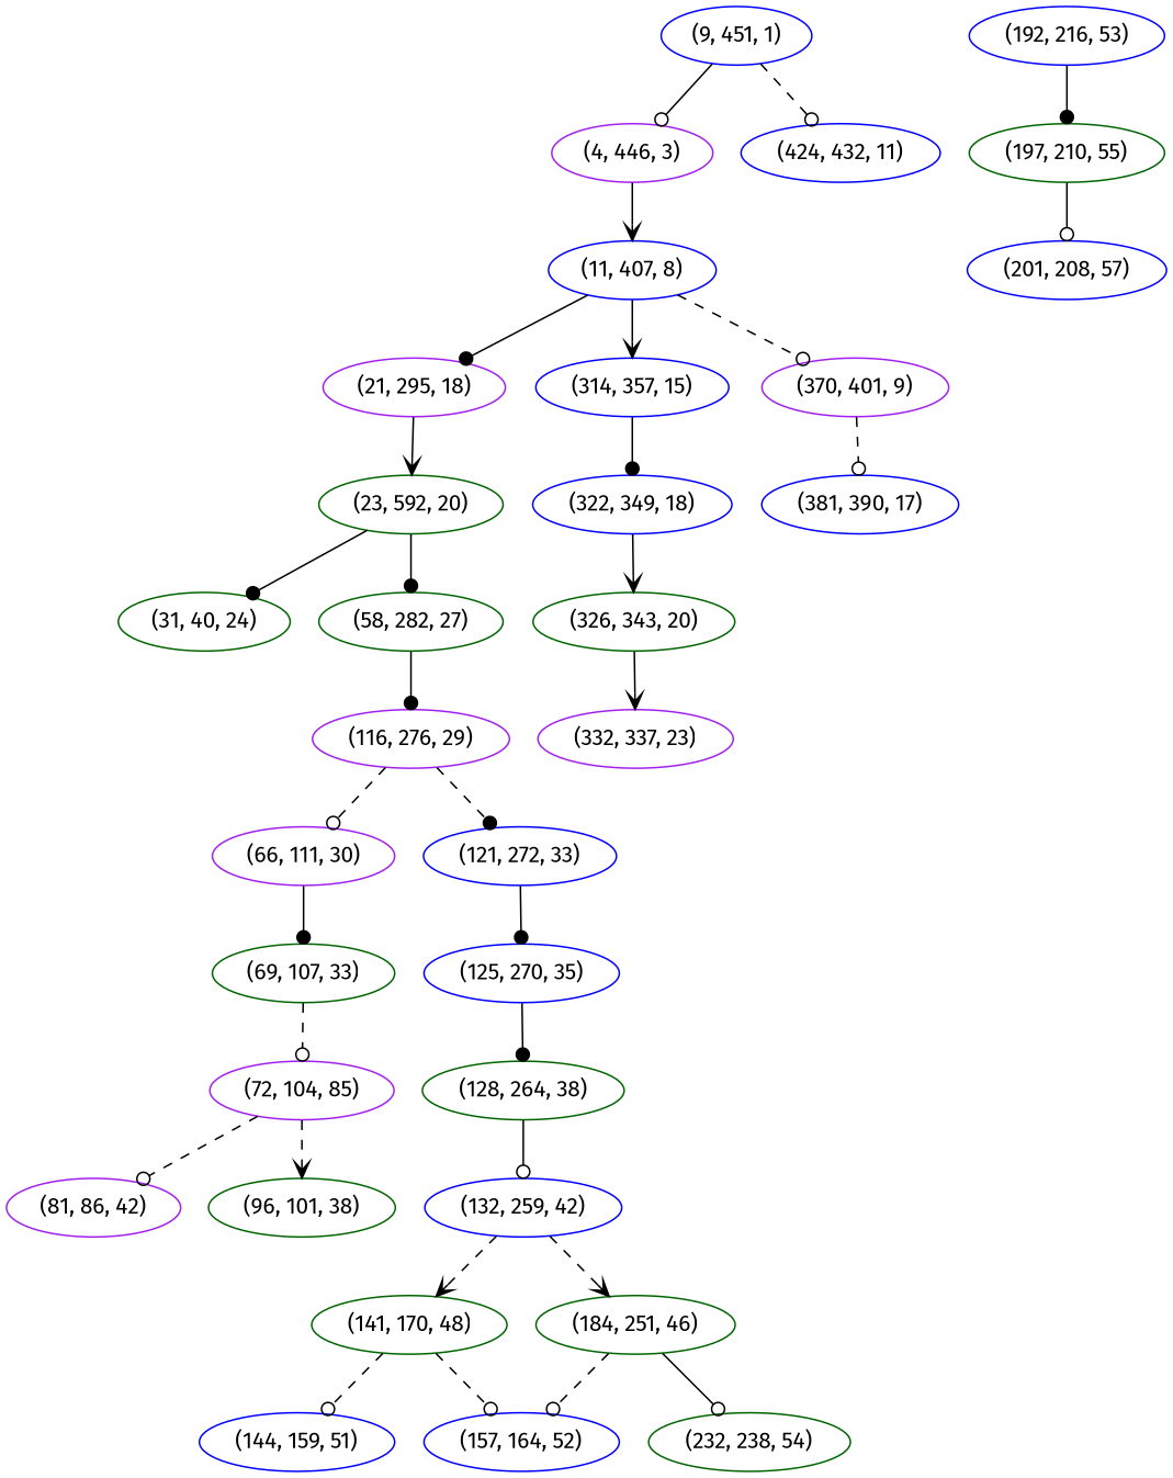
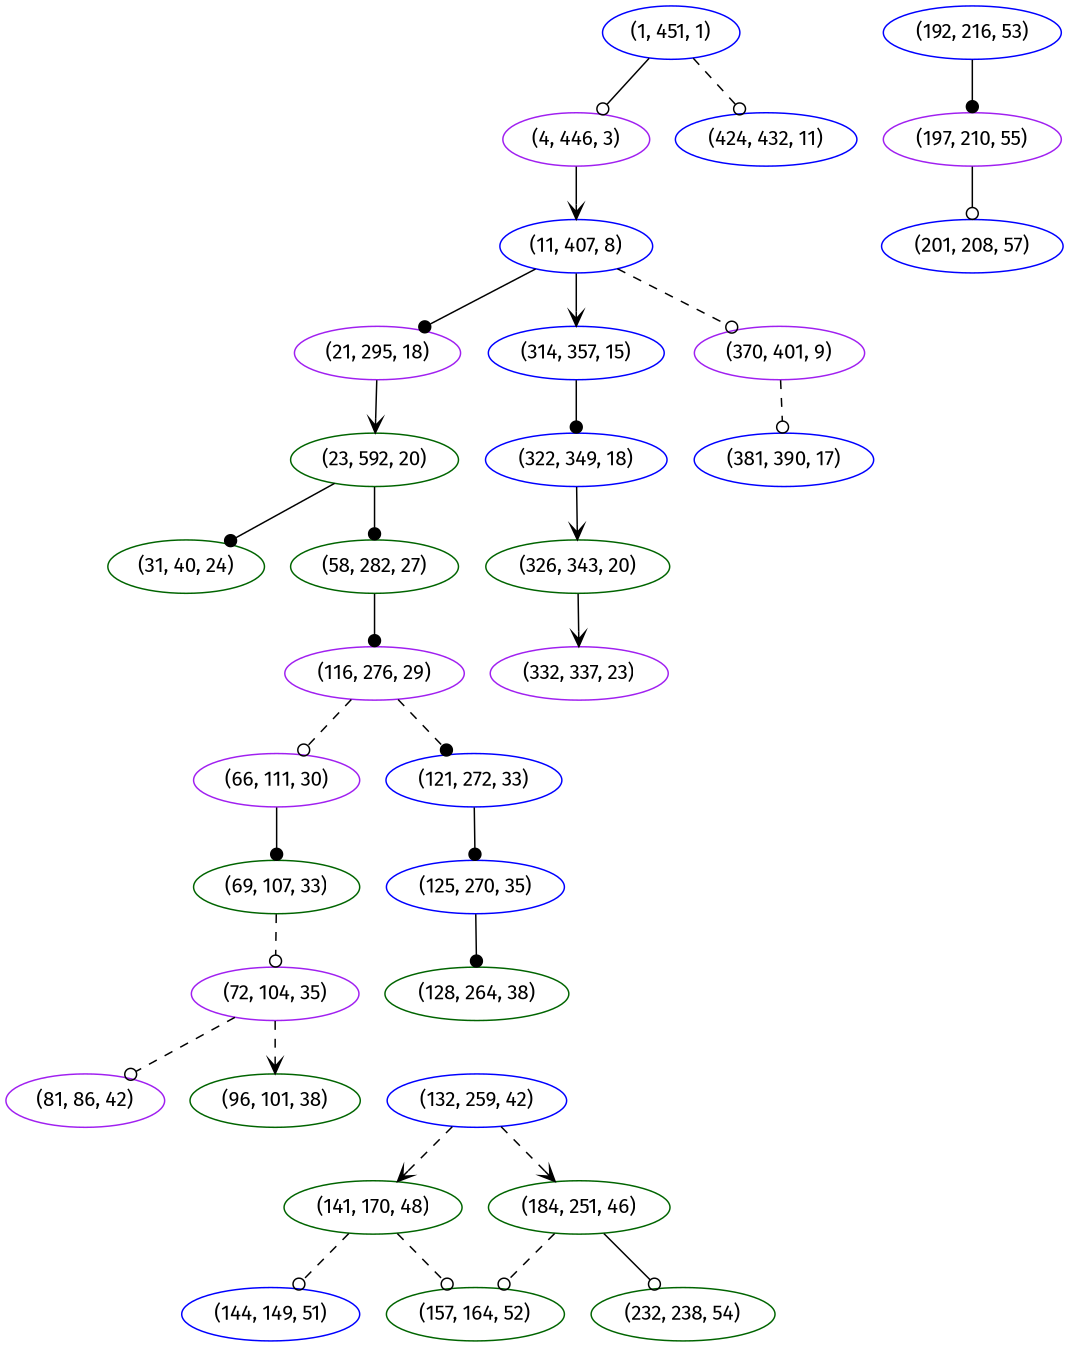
  digraph {
    fontname="Fira Sans"
    node [color=blue fontname="Fira Sans"]
    edge [arrowhead=odot fontname="Fira Sans" style=solid]
    "(4, 446, 3)" [color=purple]
-   "(1, 451, 1)" [label="(9, 451, 1)"]
+   "(1, 451, 1)"
    "(424, 432, 11)"
    "(11, 407, 8)"
    "(21, 295, 18)" [color=purple]
    "(314, 357, 15)"
    "(370, 401, 9)" [color=purple]
    n8 [color=darkgreen label="(23, 592, 20)"]
    "(322, 349, 18)"
    "(381, 390, 17)"
    "(31, 40, 24)" [color=darkgreen]
    "(58, 282, 27)" [color=darkgreen]
    "(116, 276, 29)" [color=purple]
    "(66, 111, 30)" [color=purple]
    "(69, 107, 33)" [color=darkgreen]
    "(121, 272, 33)"
-   "(72, 104, 35)" [color=purple label="(72, 104, 85)"]
+   "(72, 104, 35)" [color=purple]
    "(81, 86, 42)" [color=purple]
    "(96, 101, 38)" [color=darkgreen]
    "(125, 270, 35)"
    "(128, 264, 38)" [color=darkgreen]
    "(132, 259, 42)"
    "(141, 170, 48)" [color=darkgreen]
    "(184, 251, 46)" [color=darkgreen]
-   "(144, 149, 51)" [label="(144, 159, 51)"]
-   "(157, 164, 52)"
+   "(144, 149, 51)"
+   "(157, 164, 52)" [color=darkgreen]
    "(232, 238, 54)" [color=darkgreen]
-   "(197, 210, 55)" [color=darkgreen]
+   "(197, 210, 55)" [color=purple]
    "(192, 216, 53)"
    "(201, 208, 57)"
    "(326, 343, 20)" [color=darkgreen]
    "(332, 337, 23)" [color=purple]
    "(4, 446, 3)" -> "(11, 407, 8)" [arrowhead=vee]
    "(1, 451, 1)" -> "(4, 446, 3)"
    "(1, 451, 1)" -> "(424, 432, 11)" [style=dashed]
    "(11, 407, 8)" -> "(21, 295, 18)" [arrowhead=dot]
    "(11, 407, 8)" -> "(314, 357, 15)" [arrowhead=vee]
    "(11, 407, 8)" -> "(370, 401, 9)" [style=dashed]
    "(21, 295, 18)" -> n8 [arrowhead=vee]
    "(314, 357, 15)" -> "(322, 349, 18)" [arrowhead=dot]
    "(370, 401, 9)" -> "(381, 390, 17)" [style=dashed]
    n8 -> "(31, 40, 24)" [arrowhead=dot]
    n8 -> "(58, 282, 27)" [arrowhead=dot]
    "(322, 349, 18)" -> "(326, 343, 20)" [arrowhead=vee]
    "(58, 282, 27)" -> "(116, 276, 29)" [arrowhead=dot]
    "(116, 276, 29)" -> "(66, 111, 30)" [style=dashed]
    "(116, 276, 29)" -> "(121, 272, 33)" [arrowhead=dot style=dashed]
    "(66, 111, 30)" -> "(69, 107, 33)" [arrowhead=dot]
    "(69, 107, 33)" -> "(72, 104, 35)" [style=dashed]
    "(121, 272, 33)" -> "(125, 270, 35)" [arrowhead=dot]
    "(72, 104, 35)" -> "(81, 86, 42)" [style=dashed]
    "(72, 104, 35)" -> "(96, 101, 38)" [arrowhead=vee style=dashed]
    "(125, 270, 35)" -> "(128, 264, 38)" [arrowhead=dot]
-   "(128, 264, 38)" -> "(132, 259, 42)"
    "(132, 259, 42)" -> "(141, 170, 48)" [arrowhead=vee style=dashed]
    "(132, 259, 42)" -> "(184, 251, 46)" [arrowhead=vee style=dashed]
    "(141, 170, 48)" -> "(144, 149, 51)" [style=dashed]
    "(141, 170, 48)" -> "(157, 164, 52)" [style=dashed]
    "(184, 251, 46)" -> "(157, 164, 52)" [style=dashed]
    "(184, 251, 46)" -> "(232, 238, 54)"
    "(197, 210, 55)" -> "(201, 208, 57)"
    "(192, 216, 53)" -> "(197, 210, 55)" [arrowhead=dot]
    "(326, 343, 20)" -> "(332, 337, 23)" [arrowhead=vee]
  }
